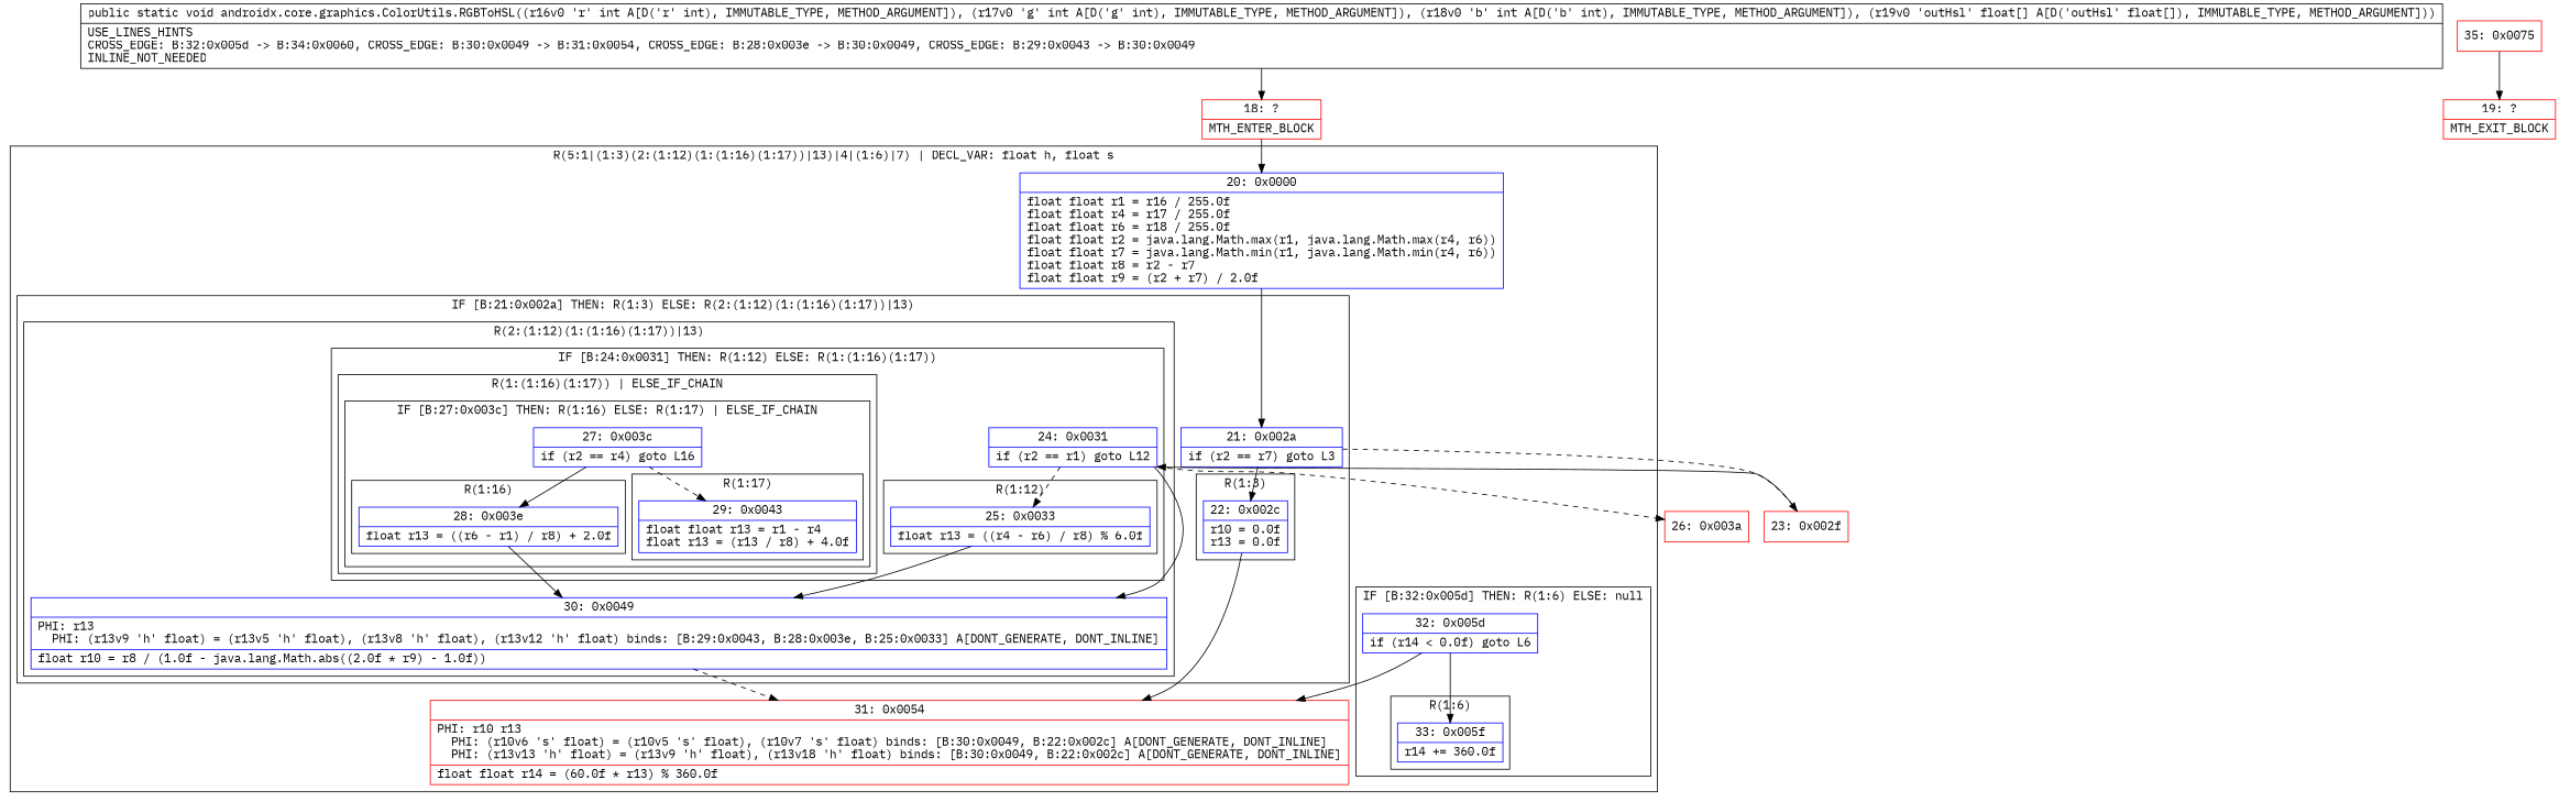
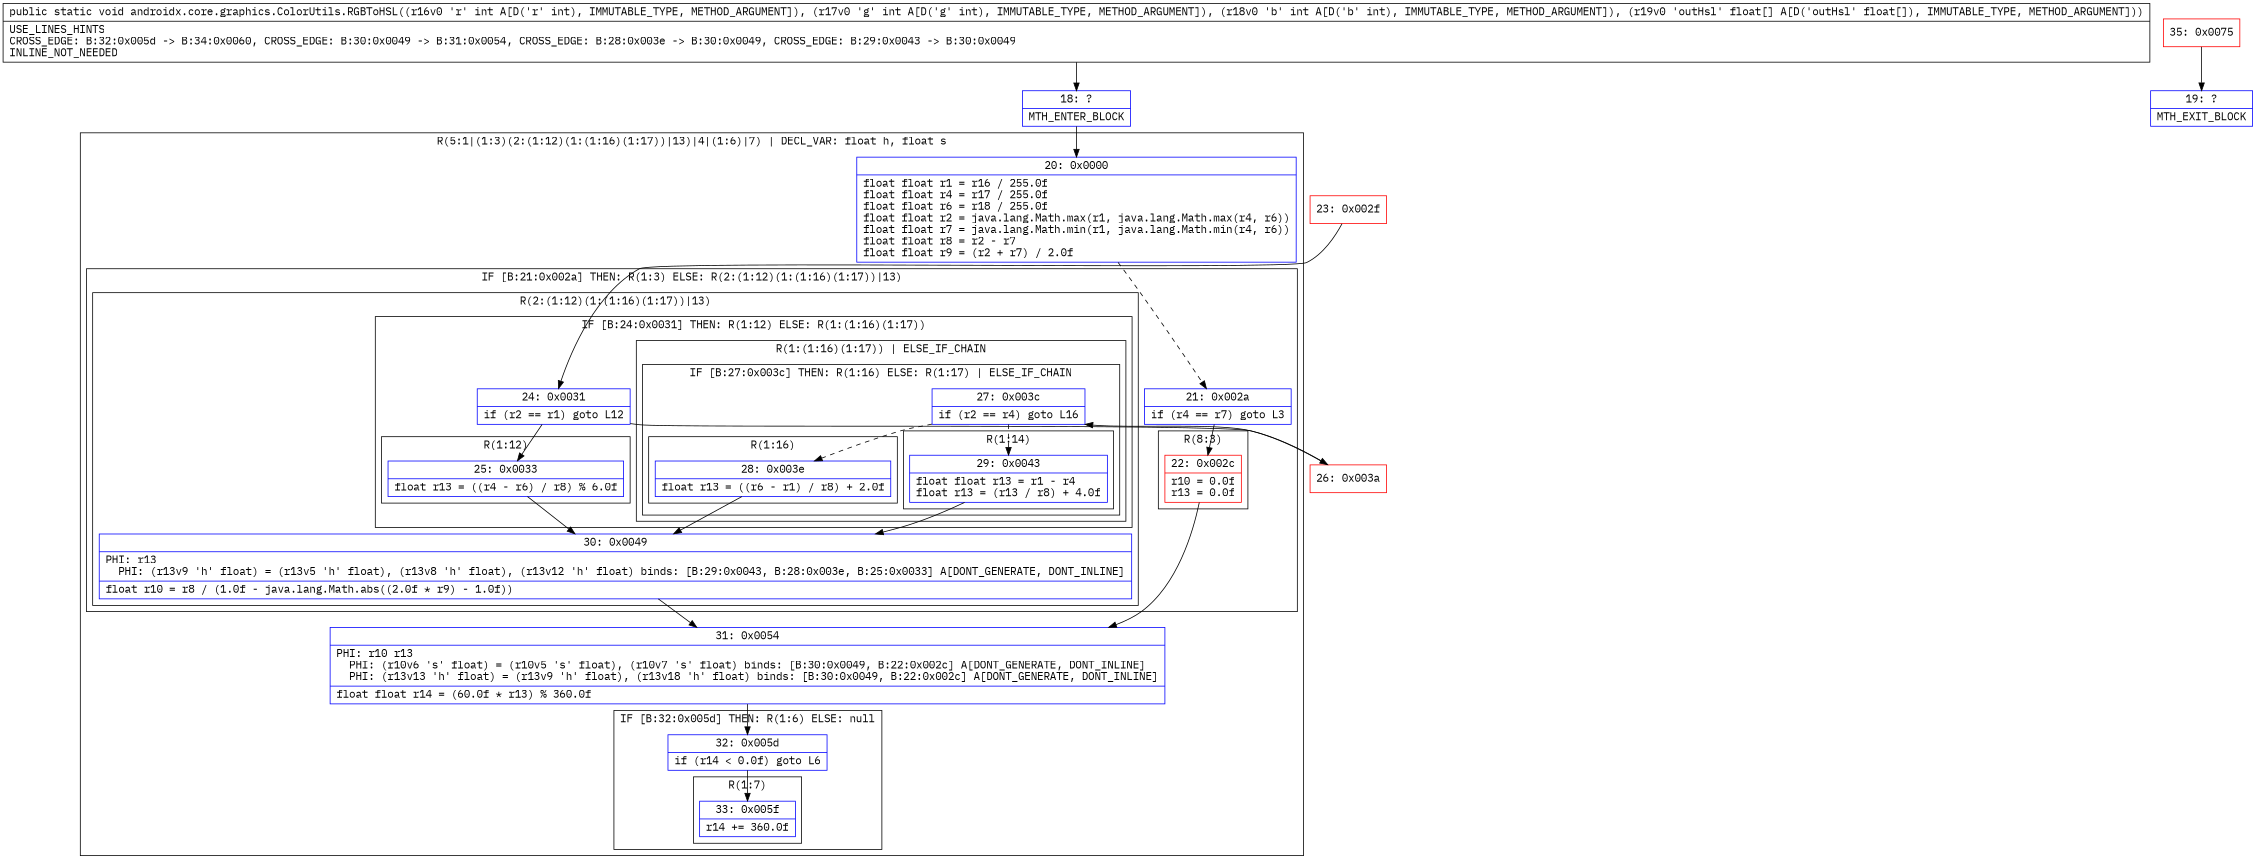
  digraph {
    fontname="IBM Plex Mono"
    node [color=blue fontname="IBM Plex Mono" shape=record]
    edge [fontname="IBM Plex Mono"]
-   n1 [label="{22\:\ 0x002c|r10 = 0.0f\lr13 = 0.0f\l}"]
+   n1 [color=red label="{22\:\ 0x002c|r10 = 0.0f\lr13 = 0.0f\l}"]
    n2 [label="{25\:\ 0x0033|float r13 = ((r4 \- r6) \/ r8) % 6.0f\l}"]
    n3 [label="{28\:\ 0x003e|float r13 = ((r6 \- r1) \/ r8) + 2.0f\l}"]
    n4 [label="{29\:\ 0x0043|float float r13 = r1 \- r4\lfloat r13 = (r13 \/ r8) + 4.0f\l}"]
    n5 [label="{27\:\ 0x003c|if (r2 == r4) goto L16\l}"]
    n6 [label="{24\:\ 0x0031|if (r2 == r1) goto L12\l}"]
    n7 [label="{30\:\ 0x0049|PHI: r13 \l  PHI: (r13v9 'h' float) = (r13v5 'h' float), (r13v8 'h' float), (r13v12 'h' float) binds: [B:29:0x0043, B:28:0x003e, B:25:0x0033] A[DONT_GENERATE, DONT_INLINE]\l|float r10 = r8 \/ (1.0f \- java.lang.Math.abs((2.0f * r9) \- 1.0f))\l}"]
-   n8 [label="{21\:\ 0x002a|if (r2 == r7) goto L3\l}"]
+   n8 [label="{21\:\ 0x002a|if (r4 == r7) goto L3\l}"]
    n9 [label="{33\:\ 0x005f|r14 += 360.0f\l}"]
    n10 [label="{32\:\ 0x005d|if (r14 \< 0.0f) goto L6\l}"]
    n11 [label="{20\:\ 0x0000|float float r1 = r16 \/ 255.0f\lfloat float r4 = r17 \/ 255.0f\lfloat float r6 = r18 \/ 255.0f\lfloat float r2 = java.lang.Math.max(r1, java.lang.Math.max(r4, r6))\lfloat float r7 = java.lang.Math.min(r1, java.lang.Math.min(r4, r6))\lfloat float r8 = r2 \- r7\lfloat float r9 = (r2 + r7) \/ 2.0f\l}"]
-   n12 [color=red label="{31\:\ 0x0054|PHI: r10 r13 \l  PHI: (r10v6 's' float) = (r10v5 's' float), (r10v7 's' float) binds: [B:30:0x0049, B:22:0x002c] A[DONT_GENERATE, DONT_INLINE]\l  PHI: (r13v13 'h' float) = (r13v9 'h' float), (r13v18 'h' float) binds: [B:30:0x0049, B:22:0x002c] A[DONT_GENERATE, DONT_INLINE]\l|float float r14 = (60.0f * r13) % 360.0f\l}"]
+   n12 [label="{31\:\ 0x0054|PHI: r10 r13 \l  PHI: (r10v6 's' float) = (r10v5 's' float), (r10v7 's' float) binds: [B:30:0x0049, B:22:0x002c] A[DONT_GENERATE, DONT_INLINE]\l  PHI: (r13v13 'h' float) = (r13v9 'h' float), (r13v18 'h' float) binds: [B:30:0x0049, B:22:0x002c] A[DONT_GENERATE, DONT_INLINE]\l|float float r14 = (60.0f * r13) % 360.0f\l}"]
    n13 [color=red label="{26\:\ 0x003a}"]
    n14 [color=red label="{23\:\ 0x002f}"]
    n15 [color=red label="{35\:\ 0x0075}"]
-   n16 [color=red label="{19\:\ ?|MTH_EXIT_BLOCK\l}"]
-   n17 [color=red label="{18\:\ ?|MTH_ENTER_BLOCK\l}"]
+   n16 [label="{19\:\ ?|MTH_EXIT_BLOCK\l}"]
+   n17 [label="{18\:\ ?|MTH_ENTER_BLOCK\l}"]
    n18 [label="{public static void androidx.core.graphics.ColorUtils.RGBToHSL((r16v0 'r' int A[D('r' int), IMMUTABLE_TYPE, METHOD_ARGUMENT]), (r17v0 'g' int A[D('g' int), IMMUTABLE_TYPE, METHOD_ARGUMENT]), (r18v0 'b' int A[D('b' int), IMMUTABLE_TYPE, METHOD_ARGUMENT]), (r19v0 'outHsl' float[] A[D('outHsl' float[]), IMMUTABLE_TYPE, METHOD_ARGUMENT]))  | USE_LINES_HINTS\lCROSS_EDGE: B:32:0x005d \-\> B:34:0x0060, CROSS_EDGE: B:30:0x0049 \-\> B:31:0x0054, CROSS_EDGE: B:28:0x003e \-\> B:30:0x0049, CROSS_EDGE: B:29:0x0043 \-\> B:30:0x0049\lINLINE_NOT_NEEDED\l}" color=""]
    subgraph cluster_1 {
      label="R(5:1|(1:3)(2:(1:12)(1:(1:16)(1:17))|13)|4|(1:6)|7) | DECL_VAR: float h, float s\l"
      n11
      n12
      subgraph cluster_2 {
        label="IF [B:21:0x002a] THEN: R(1:3) ELSE: R(2:(1:12)(1:(1:16)(1:17))|13)"
        n8
        subgraph cluster_3 {
-         label="R(1:3)"
+         label="R(8:3)"
          n1
        }
        subgraph cluster_4 {
          label="R(2:(1:12)(1:(1:16)(1:17))|13)"
          n7
          subgraph cluster_5 {
            label="IF [B:24:0x0031] THEN: R(1:12) ELSE: R(1:(1:16)(1:17))"
            n6
            subgraph cluster_6 {
              label="R(1:12)"
              n2
            }
            subgraph cluster_7 {
              label="R(1:(1:16)(1:17)) | ELSE_IF_CHAIN\l"
              subgraph cluster_8 {
                label="IF [B:27:0x003c] THEN: R(1:16) ELSE: R(1:17) | ELSE_IF_CHAIN\l"
                n5
                subgraph cluster_9 {
                  label="R(1:16)"
                  n3
                }
                subgraph cluster_10 {
-                 label="R(1:17)"
+                 label="R(1:14)"
                  n4
                }
              }
            }
          }
        }
      }
      subgraph cluster_11 {
        label="IF [B:32:0x005d] THEN: R(1:6) ELSE: null"
        n10
        subgraph cluster_12 {
-         label="R(1:6)"
+         label="R(1:7)"
          n9
        }
      }
    }
    n1 -> n12
    n2 -> n7
    n3 -> n7
-   n6 -> n7
-   n5 -> n3
+   n4 -> n7
+   n5 -> n3 [style=dashed]
    n5 -> n4 [style=dashed]
-   n6 -> n2 [style=dashed]
-   n6 -> n13 [style=dashed]
-   n7 -> n12 [style=dashed]
+   n6 -> n2
+   n6 -> n13 [style=solid]
+   n7 -> n12
    n8 -> n1
-   n8 -> n14 [style=dashed]
    n10 -> n9
-   n11 -> n8
-   n10 -> n12
+   n11 -> n8 [style=dashed]
+   n12 -> n10
+   n13 -> n5
    n14 -> n6
    n15 -> n16
    n17 -> n11
    n18 -> n17
  }
